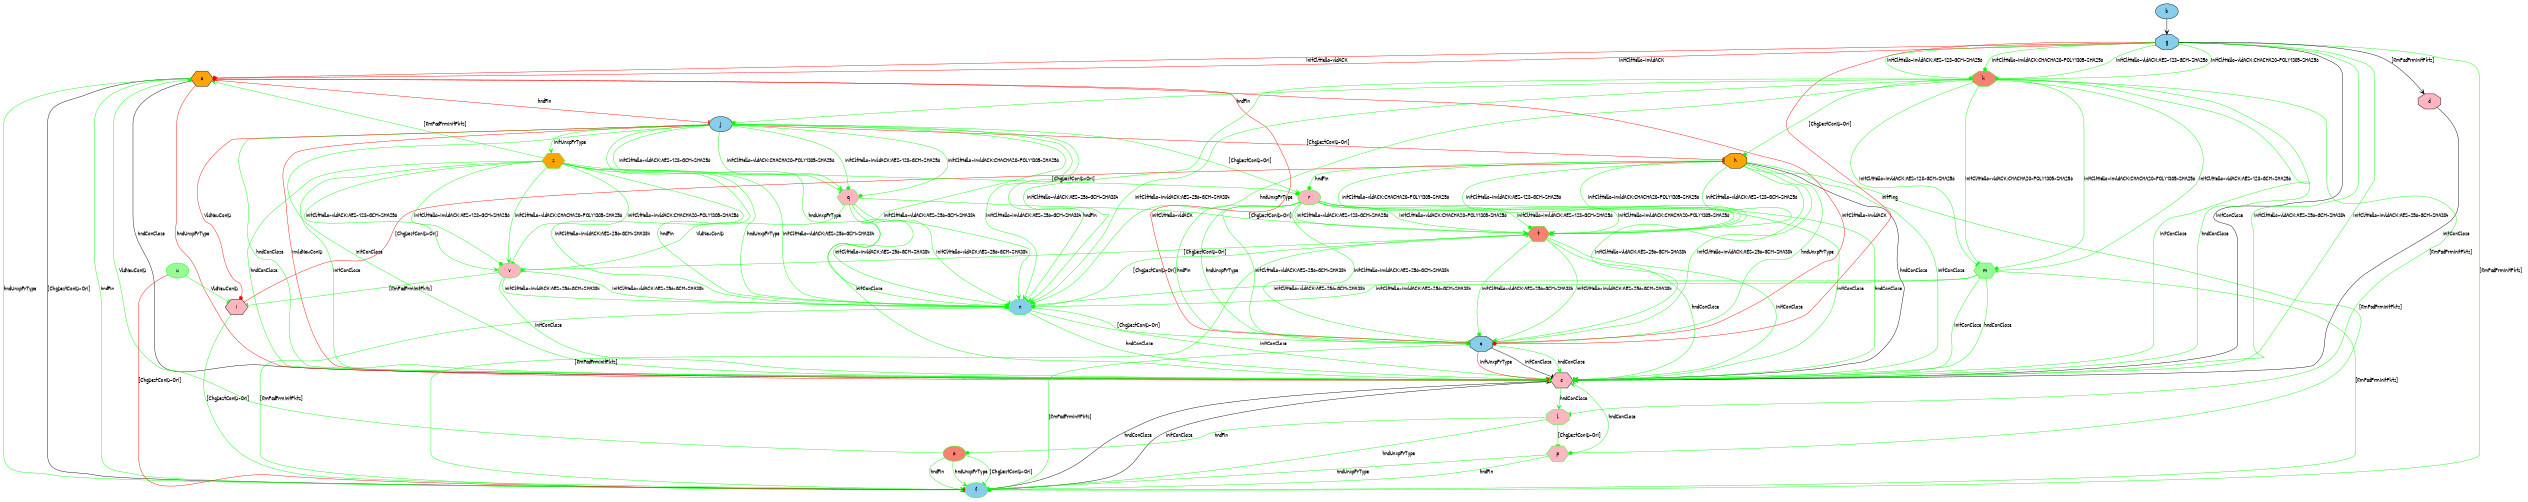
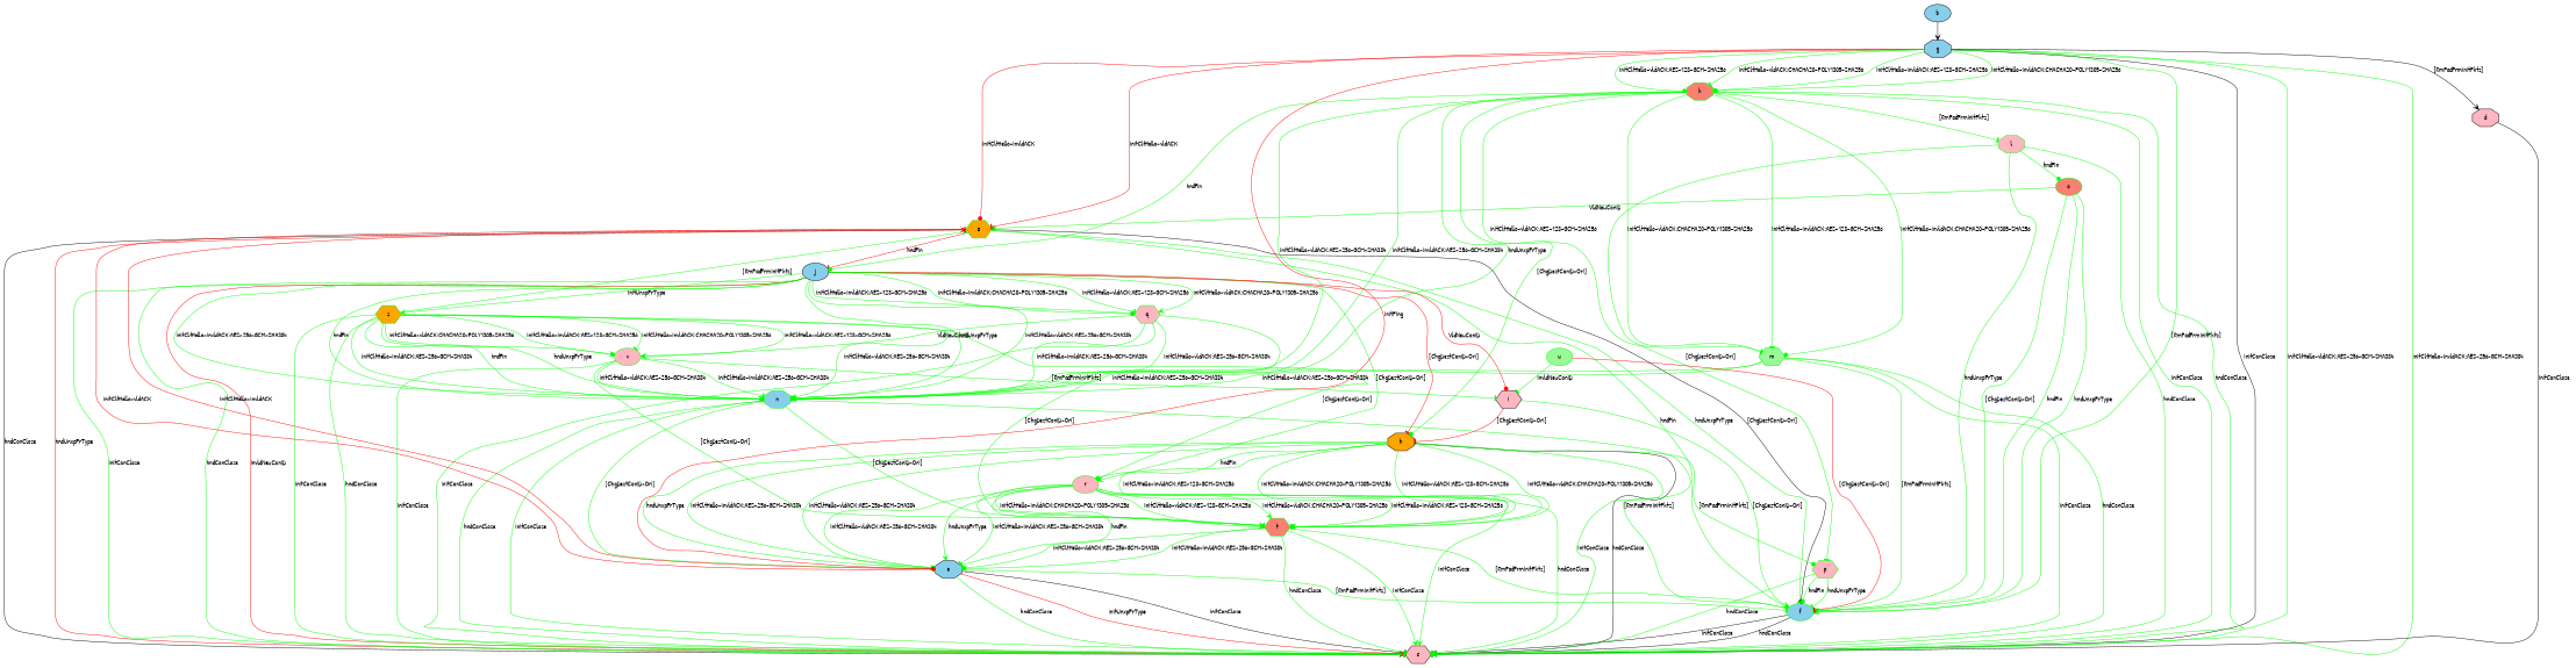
  digraph {
    fontname="Patrick Hand"
    node [fillcolor=lightpink fontname="Patrick Hand" shape=hexagon style=filled color=green]
    edge [arrowhead=vee fontname="Patrick Hand" color=green]
-   a [fillcolor=orange color=""]
+   a [fillcolor=orange]
    c [color=""]
    f [fillcolor=skyblue shape=ellipse]
    j [fillcolor=skyblue shape=ellipse color=""]
    h [fillcolor=orange shape=octagon color=""]
    r [shape=ellipse]
    i [color=""]
    n [fillcolor=skyblue shape=octagon]
    q
    s [fillcolor=orange]
    e [fillcolor=skyblue shape=octagon color=""]
    p
    t [fillcolor=salmon]
    o [fillcolor=salmon shape=ellipse]
    v [shape=ellipse]
    b [fillcolor=skyblue shape=ellipse color=""]
    g [fillcolor=skyblue shape=octagon color=""]
    d [shape=octagon color=""]
    k [fillcolor=salmon shape=octagon]
    l [shape=octagon]
    m [fillcolor=palegreen]
    u [fillcolor=palegreen shape=ellipse]
    a -> c [label="hndConClose " color=""]
    a -> c [arrowhead=tee color=red label="hndUnxpFrType "]
    a -> f [arrowhead=dot label="[ChgDestConID-Ori] " color=""]
    a -> f [label="hndFin "]
    a -> f [arrowhead=tee label="hndUnxpFrType "]
    a -> j [arrowhead=tee color=red label="hndFin "]
    f -> c [label="initConClose " color=""]
    f -> c [arrowhead=dot label="hndConClose " color=""]
    j -> c [label="initConClose "]
    j -> c [arrowhead=tee label="hndConClose "]
    j -> c [color=red label="InvldNewConID "]
    j -> h [arrowhead=tee color=red label="[ChgDestConID-Ori] "]
    j -> r [label="[ChgDestConID-Ori] "]
    j -> i [arrowhead=dot color=red label="VldNewConID "]
    j -> n [label="initCltHello-vldACK:AES-256-GCM-SHA384 "]
    j -> n [label="initCltHello-invldACK:AES-256-GCM-SHA384 "]
    j -> n [arrowhead=tee label="hndFin "]
    j -> n [arrowhead=tee label="hndUnxpFrType "]
    j -> q [arrowhead=tee label="initCltHello-vldACK:AES-128-GCM-SHA256 "]
    j -> q [label="initCltHello-vldACK:CHACHA20-POLY1305-SHA256 "]
    j -> q [arrowhead=dot label="initCltHello-invldACK:AES-128-GCM-SHA256 "]
    j -> q [arrowhead=dot label="initCltHello-invldACK:CHACHA20-POLY1305-SHA256 "]
    j -> s [label="initUnxpFrType "]
    h -> c [label="hndConClose " color=""]
    h -> c [label="initConClose "]
    h -> r [arrowhead=dot label="hndFin "]
    h -> e [arrowhead=tee label="initCltHello-vldACK:AES-256-GCM-SHA384 "]
    h -> e [label="initCltHello-invldACK:AES-256-GCM-SHA384 "]
    h -> e [arrowhead=dot label="hndUnxpFrType "]
    h -> p [arrowhead=dot label="[RmPadFrmInitPkts] "]
    h -> t [label="initCltHello-vldACK:AES-128-GCM-SHA256 "]
    h -> t [arrowhead=dot label="initCltHello-vldACK:CHACHA20-POLY1305-SHA256 "]
    h -> t [arrowhead=tee label="initCltHello-invldACK:AES-128-GCM-SHA256 "]
    h -> t [label="initCltHello-invldACK:CHACHA20-POLY1305-SHA256 "]
    r -> c [label="initConClose "]
    r -> c [arrowhead=dot label="hndConClose "]
    r -> e [arrowhead=dot label="initCltHello-vldACK:AES-256-GCM-SHA384 "]
    r -> e [arrowhead=tee label="initCltHello-invldACK:AES-256-GCM-SHA384 "]
    r -> e [arrowhead=tee label="hndFin "]
    r -> e [label="hndUnxpFrType "]
    r -> t [label="initCltHello-vldACK:AES-128-GCM-SHA256 "]
    r -> t [label="initCltHello-vldACK:CHACHA20-POLY1305-SHA256 "]
    r -> t [arrowhead=dot label="initCltHello-invldACK:AES-128-GCM-SHA256 "]
    r -> t [label="initCltHello-invldACK:CHACHA20-POLY1305-SHA256 "]
    i -> f [label="[ChgDestConID-Ori] "]
    i -> h [arrowhead=tee color=red label="[ChgDestConID-Ori] "]
    n -> c [label="initConClose "]
    n -> c [arrowhead=dot label="hndConClose "]
    n -> f [arrowhead=tee label="[RmPadFrmInitPkts] "]
    n -> e [arrowhead=tee label="[ChgDestConID-Ori] "]
    n -> t [arrowhead=tee label="[ChgDestConID-Ori] "]
    q -> c [arrowhead=tee label="initConClose "]
    q -> n [arrowhead=tee label="initCltHello-vldACK:AES-256-GCM-SHA384 "]
    q -> n [arrowhead=dot label="initCltHello-invldACK:AES-256-GCM-SHA384 "]
    q -> t [label="[ChgDestConID-Ori] "]
    q -> v [label="VldNewConID "]
    s -> a [label="[RmPadFrmInitPkts] "]
    s -> c [arrowhead=dot label="initConClose "]
    s -> c [arrowhead=dot label="hndConClose "]
    s -> r [arrowhead=dot label="[ChgDestConID-Ori] "]
    s -> n [label="initCltHello-vldACK:AES-256-GCM-SHA384 "]
    s -> n [arrowhead=dot label="initCltHello-invldACK:AES-256-GCM-SHA384 "]
    s -> n [arrowhead=dot label="hndFin "]
    s -> n [label="hndUnxpFrType "]
    s -> v [label="initCltHello-vldACK:AES-128-GCM-SHA256 "]
    s -> v [label="initCltHello-vldACK:CHACHA20-POLY1305-SHA256 "]
    s -> v [arrowhead=dot label="initCltHello-invldACK:AES-128-GCM-SHA256 "]
    s -> v [arrowhead=tee label="initCltHello-invldACK:CHACHA20-POLY1305-SHA256 "]
    e -> a [color=red label="initCltHello-vldACK "]
    e -> a [arrowhead=tee color=red label="initCltHello-invldACK "]
    e -> c [arrowhead=tee label="initConClose " color=""]
    e -> c [label="hndConClose "]
    e -> c [color=red label="initUnxpFrType "]
    e -> f [arrowhead=tee label="[RmPadFrmInitPkts] "]
    p -> c [label="hndConClose "]
    p -> f [arrowhead=dot label="hndFin "]
    p -> f [arrowhead=tee label="hndUnxpFrType "]
    t -> c [label="initConClose "]
    t -> c [arrowhead=tee label="hndConClose "]
    t -> f [arrowhead=tee label="[RmPadFrmInitPkts] "]
    t -> e [arrowhead=dot label="initCltHello-vldACK:AES-256-GCM-SHA384 "]
    t -> e [label="initCltHello-invldACK:AES-256-GCM-SHA384 "]
    o -> a [arrowhead=dot label="VldNewConID "]
    o -> f [label="hndFin "]
    o -> f [label="hndUnxpFrType "]
    o -> f [arrowhead=tee label="[ChgDestConID-Ori] "]
    v -> c [arrowhead=tee label="initConClose "]
    v -> i [arrowhead=tee label="[RmPadFrmInitPkts] "]
    v -> n [arrowhead=tee label="initCltHello-vldACK:AES-256-GCM-SHA384 "]
    v -> n [arrowhead=tee label="initCltHello-invldACK:AES-256-GCM-SHA384 "]
-   t -> v [arrowhead=tee label="[ChgDestConID-Ori] "]
+   v -> t [arrowhead=tee label="[ChgDestConID-Ori] "]
    b -> g [color=""]
    g -> a [arrowhead=tee color=red label="initCltHello-vldACK "]
    g -> a [arrowhead=dot color=red label="initCltHello-invldACK "]
    g -> c [label="initConClose " color=""]
    g -> c [label="initCltHello-vldACK:AES-256-GCM-SHA384 "]
    g -> c [arrowhead=tee label="initCltHello-invldACK:AES-256-GCM-SHA384 "]
    g -> f [arrowhead=dot label="[RmPadFrmInitPkts] "]
    g -> e [arrowhead=dot color=red label="initPing "]
    g -> d [label="[RmPadFrmInitPkts] " color=""]
    g -> k [arrowhead=dot label="initCltHello-vldACK:AES-128-GCM-SHA256 "]
    g -> k [arrowhead=tee label="initCltHello-vldACK:CHACHA20-POLY1305-SHA256 "]
    g -> k [arrowhead=dot label="initCltHello-invldACK:AES-128-GCM-SHA256 "]
    g -> k [arrowhead=dot label="initCltHello-invldACK:CHACHA20-POLY1305-SHA256 "]
    d -> c [arrowhead=tee label="initConClose " color=""]
    k -> c [arrowhead=tee label="initConClose "]
    k -> c [arrowhead=tee label="hndConClose "]
    k -> j [arrowhead=dot label="hndFin "]
    k -> h [arrowhead=dot label="[ChgDestConID-Ori] "]
    k -> n [label="initCltHello-vldACK:AES-256-GCM-SHA384 "]
    k -> n [label="initCltHello-invldACK:AES-256-GCM-SHA384 "]
    k -> n [label="hndUnxpFrType "]
    k -> l [arrowhead=tee label="[RmPadFrmInitPkts] "]
    k -> m [arrowhead=tee label="initCltHello-vldACK:AES-128-GCM-SHA256 "]
    k -> m [arrowhead=tee label="initCltHello-vldACK:CHACHA20-POLY1305-SHA256 "]
    k -> m [arrowhead=tee label="initCltHello-invldACK:AES-128-GCM-SHA256 "]
    k -> m [arrowhead=dot label="initCltHello-invldACK:CHACHA20-POLY1305-SHA256 "]
-   c -> l [label="hndConClose "]
-   l -> f [arrowhead=tee label="hndUnxpFrType "]
+   l -> c [label="hndConClose "]
+   l -> f [label="hndUnxpFrType "]
    l -> p [arrowhead=tee label="[ChgDestConID-Ori] "]
    l -> o [arrowhead=dot label="hndFin "]
    m -> c [arrowhead=tee label="initConClose "]
    m -> c [arrowhead=dot label="hndConClose "]
    m -> f [arrowhead=dot label="[RmPadFrmInitPkts] "]
    m -> n [label="initCltHello-vldACK:AES-256-GCM-SHA384 "]
    m -> n [arrowhead=dot label="initCltHello-invldACK:AES-256-GCM-SHA384 "]
    u -> f [arrowhead=tee color=red label="[ChgDestConID-Ori] "]
-   u -> i [arrowhead=tee label="VldNewConID "]
+   u -> i [arrowhead=tee label="InvldNewConID "]
  }
